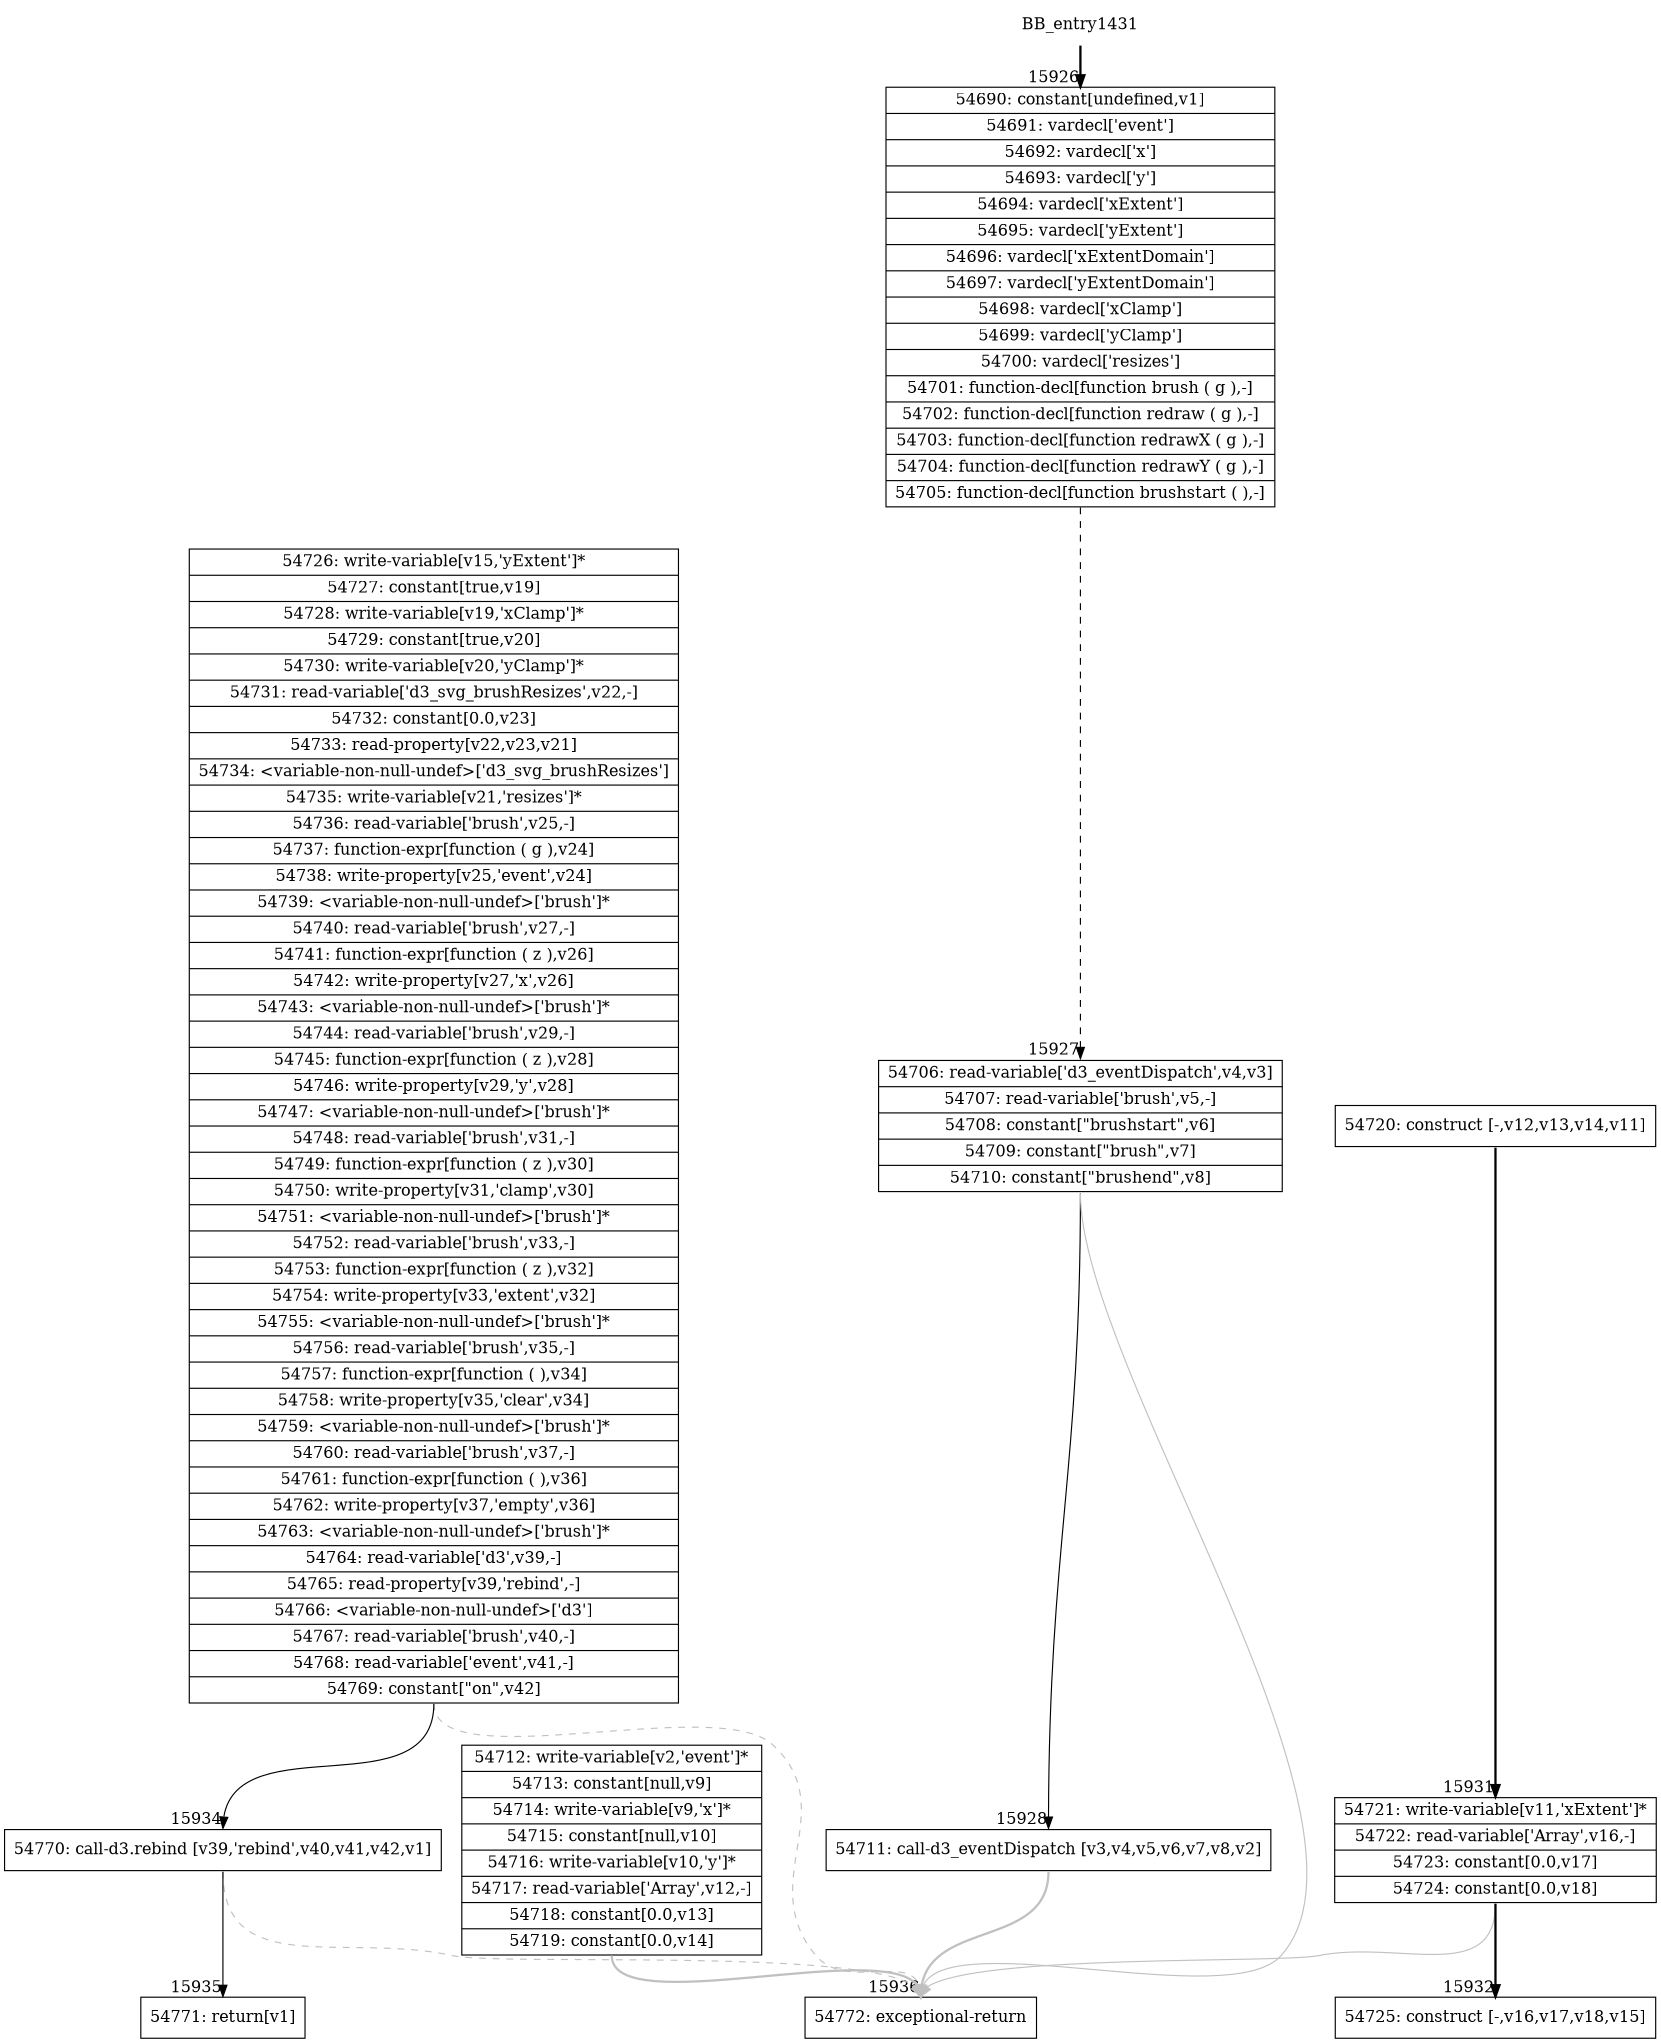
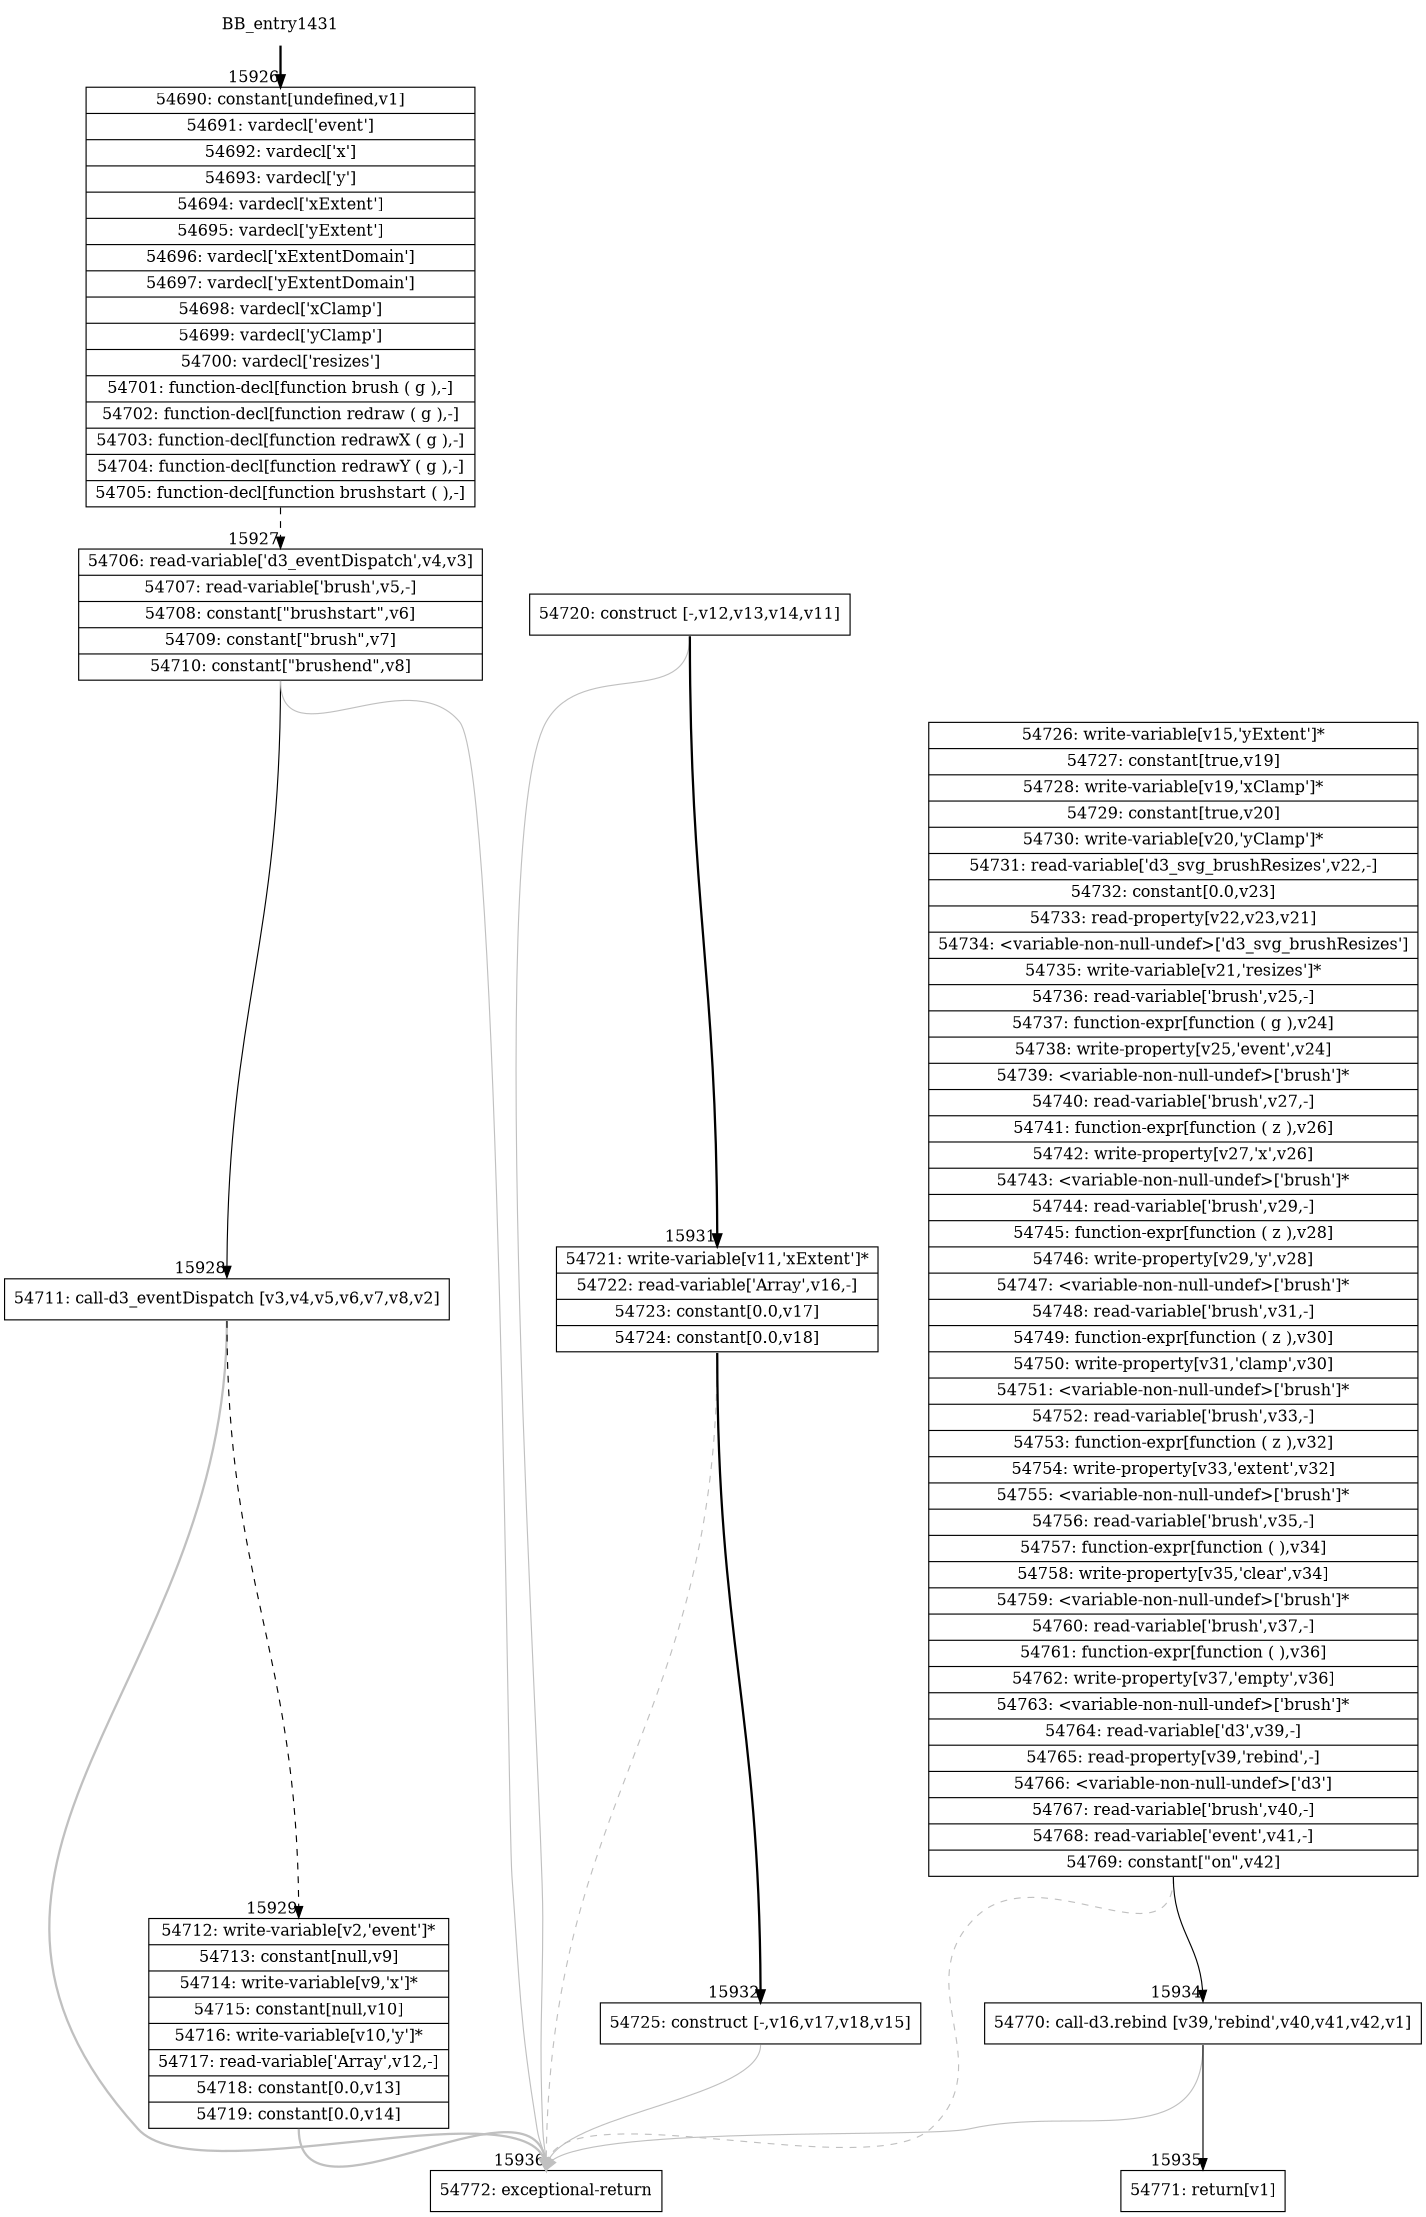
  digraph {
    rankdir=TD
    node [shape=record]
    edge [headport=n style=solid tailport=s]
    n1 [label=BB_entry1431 shape=none]
    n2 [label="{54690: constant[undefined,v1]|54691: vardecl['event']|54692: vardecl['x']|54693: vardecl['y']|54694: vardecl['xExtent']|54695: vardecl['yExtent']|54696: vardecl['xExtentDomain']|54697: vardecl['yExtentDomain']|54698: vardecl['xClamp']|54699: vardecl['yClamp']|54700: vardecl['resizes']|54701: function-decl[function brush ( g ),-]|54702: function-decl[function redraw ( g ),-]|54703: function-decl[function redrawX ( g ),-]|54704: function-decl[function redrawY ( g ),-]|54705: function-decl[function brushstart ( ),-]}"]
    n3 [label="{54706: read-variable['d3_eventDispatch',v4,v3]|54707: read-variable['brush',v5,-]|54708: constant[\"brushstart\",v6]|54709: constant[\"brush\",v7]|54710: constant[\"brushend\",v8]}"]
    n4 [label="{54711: call-d3_eventDispatch [v3,v4,v5,v6,v7,v8,v2]}"]
    n5 [label="{54772: exceptional-return}"]
    n6 [label="{54712: write-variable[v2,'event']*|54713: constant[null,v9]|54714: write-variable[v9,'x']*|54715: constant[null,v10]|54716: write-variable[v10,'y']*|54717: read-variable['Array',v12,-]|54718: constant[0.0,v13]|54719: constant[0.0,v14]}"]
    n7 [label="{54720: construct [-,v12,v13,v14,v11]}"]
    n8 [label="{54721: write-variable[v11,'xExtent']*|54722: read-variable['Array',v16,-]|54723: constant[0.0,v17]|54724: constant[0.0,v18]}"]
    n9 [label="{54725: construct [-,v16,v17,v18,v15]}"]
    n10 [label="{54726: write-variable[v15,'yExtent']*|54727: constant[true,v19]|54728: write-variable[v19,'xClamp']*|54729: constant[true,v20]|54730: write-variable[v20,'yClamp']*|54731: read-variable['d3_svg_brushResizes',v22,-]|54732: constant[0.0,v23]|54733: read-property[v22,v23,v21]|54734: \<variable-non-null-undef\>['d3_svg_brushResizes']|54735: write-variable[v21,'resizes']*|54736: read-variable['brush',v25,-]|54737: function-expr[function ( g ),v24]|54738: write-property[v25,'event',v24]|54739: \<variable-non-null-undef\>['brush']*|54740: read-variable['brush',v27,-]|54741: function-expr[function ( z ),v26]|54742: write-property[v27,'x',v26]|54743: \<variable-non-null-undef\>['brush']*|54744: read-variable['brush',v29,-]|54745: function-expr[function ( z ),v28]|54746: write-property[v29,'y',v28]|54747: \<variable-non-null-undef\>['brush']*|54748: read-variable['brush',v31,-]|54749: function-expr[function ( z ),v30]|54750: write-property[v31,'clamp',v30]|54751: \<variable-non-null-undef\>['brush']*|54752: read-variable['brush',v33,-]|54753: function-expr[function ( z ),v32]|54754: write-property[v33,'extent',v32]|54755: \<variable-non-null-undef\>['brush']*|54756: read-variable['brush',v35,-]|54757: function-expr[function ( ),v34]|54758: write-property[v35,'clear',v34]|54759: \<variable-non-null-undef\>['brush']*|54760: read-variable['brush',v37,-]|54761: function-expr[function ( ),v36]|54762: write-property[v37,'empty',v36]|54763: \<variable-non-null-undef\>['brush']*|54764: read-variable['d3',v39,-]|54765: read-property[v39,'rebind',-]|54766: \<variable-non-null-undef\>['d3']|54767: read-variable['brush',v40,-]|54768: read-variable['event',v41,-]|54769: constant[\"on\",v42]}"]
    n11 [label="{54770: call-d3.rebind [v39,'rebind',v40,v41,v42,v1]}"]
    n12 [label="{54771: return[v1]}"]
    n1 -> n2 [headlabel="    15926" style=bold]
    n2 -> n3 [headlabel="      15927" style=dashed]
    n3 -> n4 [headlabel="      15928"]
    n3 -> n5 [color=gray headlabel="      15936"]
    n4 -> n5 [color=gray style=bold]
+   n4 -> n6 [headlabel="      15929" style=dashed]
    n6 -> n5 [color=gray style=bold]
+   n7 -> n5 [color=gray]
    n7 -> n8 [headlabel="      15931" style=bold]
-   n8 -> n5 [color=gray]
+   n8 -> n5 [color=gray style=dashed]
    n8 -> n9 [headlabel="      15932" style=bold]
+   n9 -> n5 [color=gray]
    n10 -> n5 [color=gray style=dashed]
    n10 -> n11 [headlabel="      15934"]
-   n11 -> n5 [color=gray style=dashed]
+   n11 -> n5 [color=gray]
    n11 -> n12 [headlabel="      15935"]
  }
